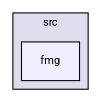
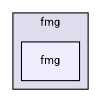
  digraph {
    compound=true
    rankdir=LR
    fontname=Roboto
    n1 [fillcolor="#eeeeff" fontname=Roboto fontsize=10 label=fmg pencolor=black shape=box style=filled]
    subgraph cluster_1 {
      bgcolor="#ddddee"
      fontsize=10
-     label=src
+     label=fmg
      pencolor=black
      n1
    }
  }
